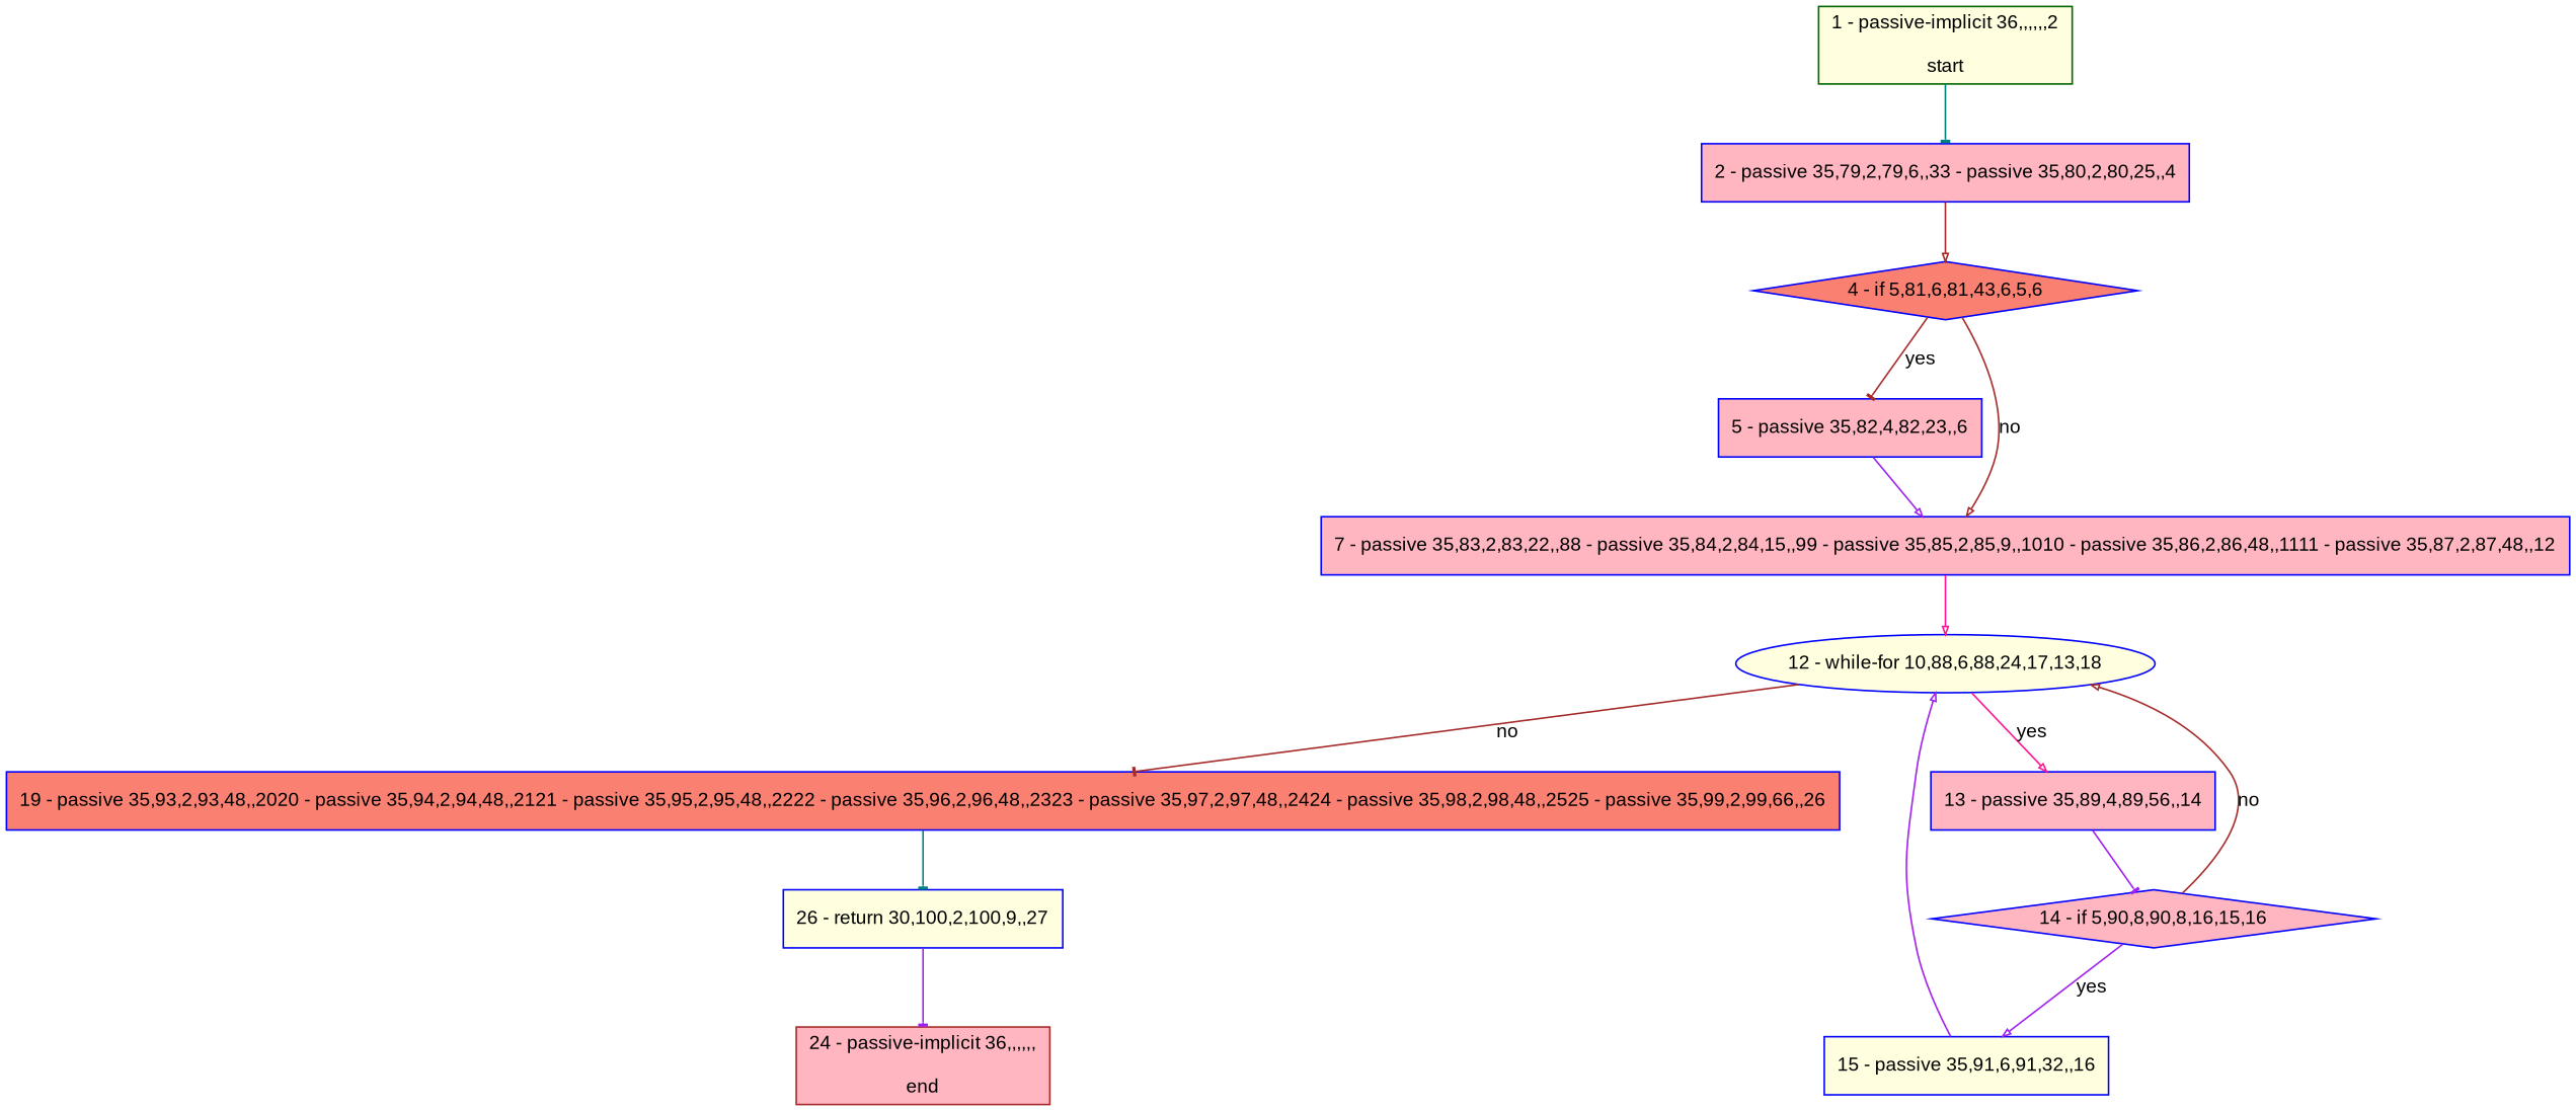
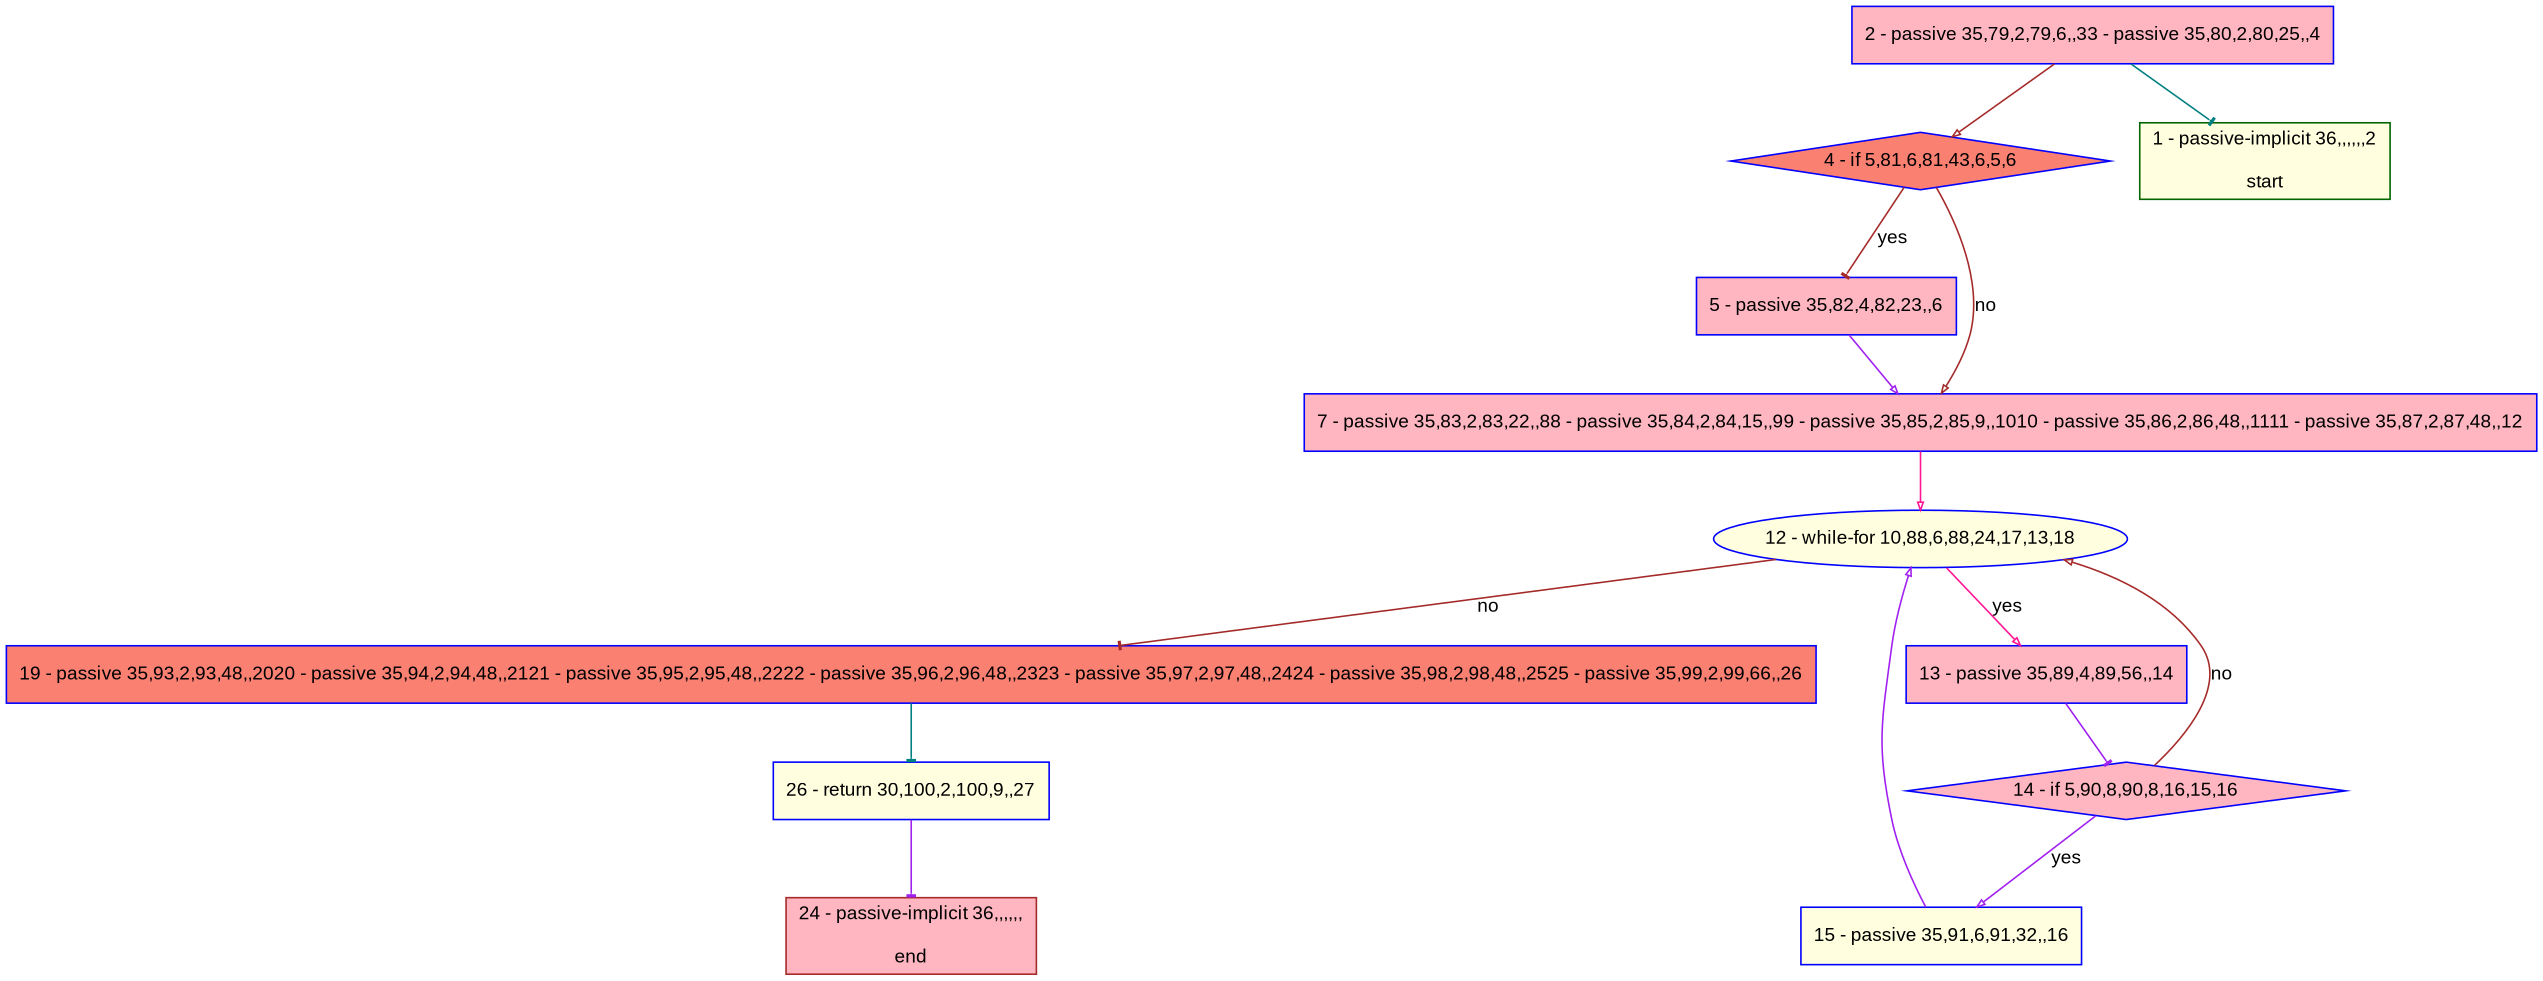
  digraph {
    bgcolor=white
    compound=true
    fillcolor="#FFFFCC"
    fontname=Arial
    fontsize=12
    pack=true
    packmode=clust
    style="rounded,filled"
    node [color="#0000ff" compound=true fillcolor=lightpink fixedsize=false fontname=Arial fontsize=12 node_initialized=no shape=box style=filled]
    edge [arrowhead=onormal arrowsize=0.5 arrowtail=none color=brown compound=true dir=forward fontcolor=black fontname=Arial fontsize=12]
    n1 [label="2 - passive 35,79,2,79,6,,33 - passive 35,80,2,80,25,,4"]
    n2 [fillcolor=salmon label="4 - if 5,81,6,81,43,6,5,6" shape=diamond]
    n3 [label="5 - passive 35,82,4,82,23,,6"]
    n4 [label="7 - passive 35,83,2,83,22,,88 - passive 35,84,2,84,15,,99 - passive 35,85,2,85,9,,1010 - passive 35,86,2,86,48,,1111 - passive 35,87,2,87,48,,12"]
    n5 [color="#006400" fillcolor=lightyellow label="1 - passive-implicit 36,,,,,,2\n\nstart"]
    n6 [fillcolor=lightyellow label="12 - while-for 10,88,6,88,24,17,13,18" shape=oval]
    n7 [label="13 - passive 35,89,4,89,56,,14"]
    n8 [fillcolor=salmon label="19 - passive 35,93,2,93,48,,2020 - passive 35,94,2,94,48,,2121 - passive 35,95,2,95,48,,2222 - passive 35,96,2,96,48,,2323 - passive 35,97,2,97,48,,2424 - passive 35,98,2,98,48,,2525 - passive 35,99,2,99,66,,26"]
    n9 [label="14 - if 5,90,8,90,8,16,15,16" shape=diamond]
    n10 [fillcolor=lightyellow label="26 - return 30,100,2,100,9,,27"]
    n11 [fillcolor=lightyellow label="15 - passive 35,91,6,91,32,,16"]
    n12 [color="#a52a2a" label="24 - passive-implicit 36,,,,,,\n\nend"]
    n1 -> n2
    n2 -> n3 [arrowhead=tee label=yes]
    n2 -> n4 [label=no]
    n3 -> n4 [color=purple]
    n4 -> n6 [color=deeppink]
-   n5 -> n1 [arrowhead=tee color=teal]
+   n1 -> n5 [arrowhead=tee color=teal]
    n6 -> n7 [color=deeppink label=yes]
    n6 -> n8 [arrowhead=tee label=no]
    n7 -> n9 [arrowhead=tee color=purple]
    n8 -> n10 [arrowhead=tee color=teal]
    n9 -> n6 [label=no]
    n9 -> n11 [color=purple label=yes]
    n10 -> n12 [arrowhead=tee color=purple]
    n11 -> n6 [color=purple]
  }
